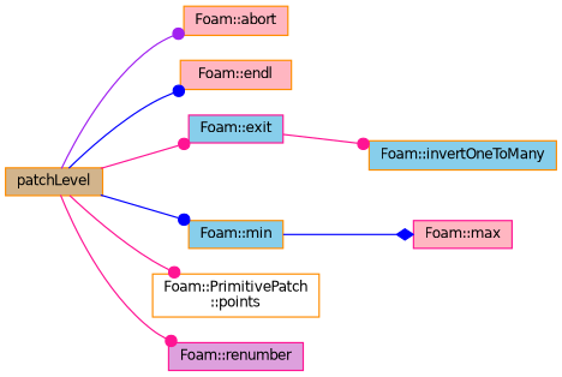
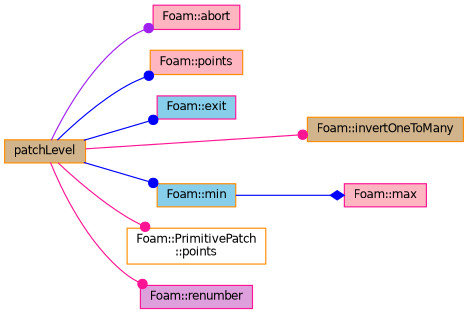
  digraph {
    fontname="DejaVu Sans"
    rankdir=LR
    node [color=darkorange fillcolor=lightpink fontname="DejaVu Sans" fontsize=10 shape=record style=filled]
    edge [arrowhead=dot color=blue fontname="DejaVu Sans" fontsize=10 labelfontname=Helvetica labelfontsize=10 style=solid]
    n1 [fillcolor=tan fontcolor=black height=0.2 label=patchLevel width=0.4]
-   n2 [height=0.2 label="Foam::abort" width=0.4]
-   n3 [height=0.2 label="Foam::endl" width=0.4]
+   n2 [color=deeppink height=0.2 label="Foam::abort" width=0.4]
+   n3 [height=0.2 label="Foam::points" width=0.4]
    n4 [color=deeppink fillcolor=skyblue height=0.2 label="Foam::exit" width=0.4]
-   n5 [fillcolor=skyblue height=0.2 label="Foam::invertOneToMany" width=0.4]
+   n5 [fillcolor=tan height=0.2 label="Foam::invertOneToMany" width=0.4]
    n6 [fillcolor=skyblue height=0.2 label="Foam::min" width=0.4]
    n7 [fillcolor=white height=0.2 label="Foam::PrimitivePatch\l::points" width=0.4]
    n8 [color=deeppink fillcolor=plum height=0.2 label="Foam::renumber" width=0.4]
    n9 [color=deeppink height=0.2 label="Foam::max" width=0.4]
    n1 -> n2 [color=purple]
    n1 -> n3
-   n1 -> n4 [color=deeppink]
-   n4 -> n5 [color=deeppink]
+   n1 -> n4
+   n1 -> n5 [color=deeppink]
    n1 -> n6
    n1 -> n7 [color=deeppink]
    n1 -> n8 [color=deeppink]
    n6 -> n9 [arrowhead=diamond]
  }
